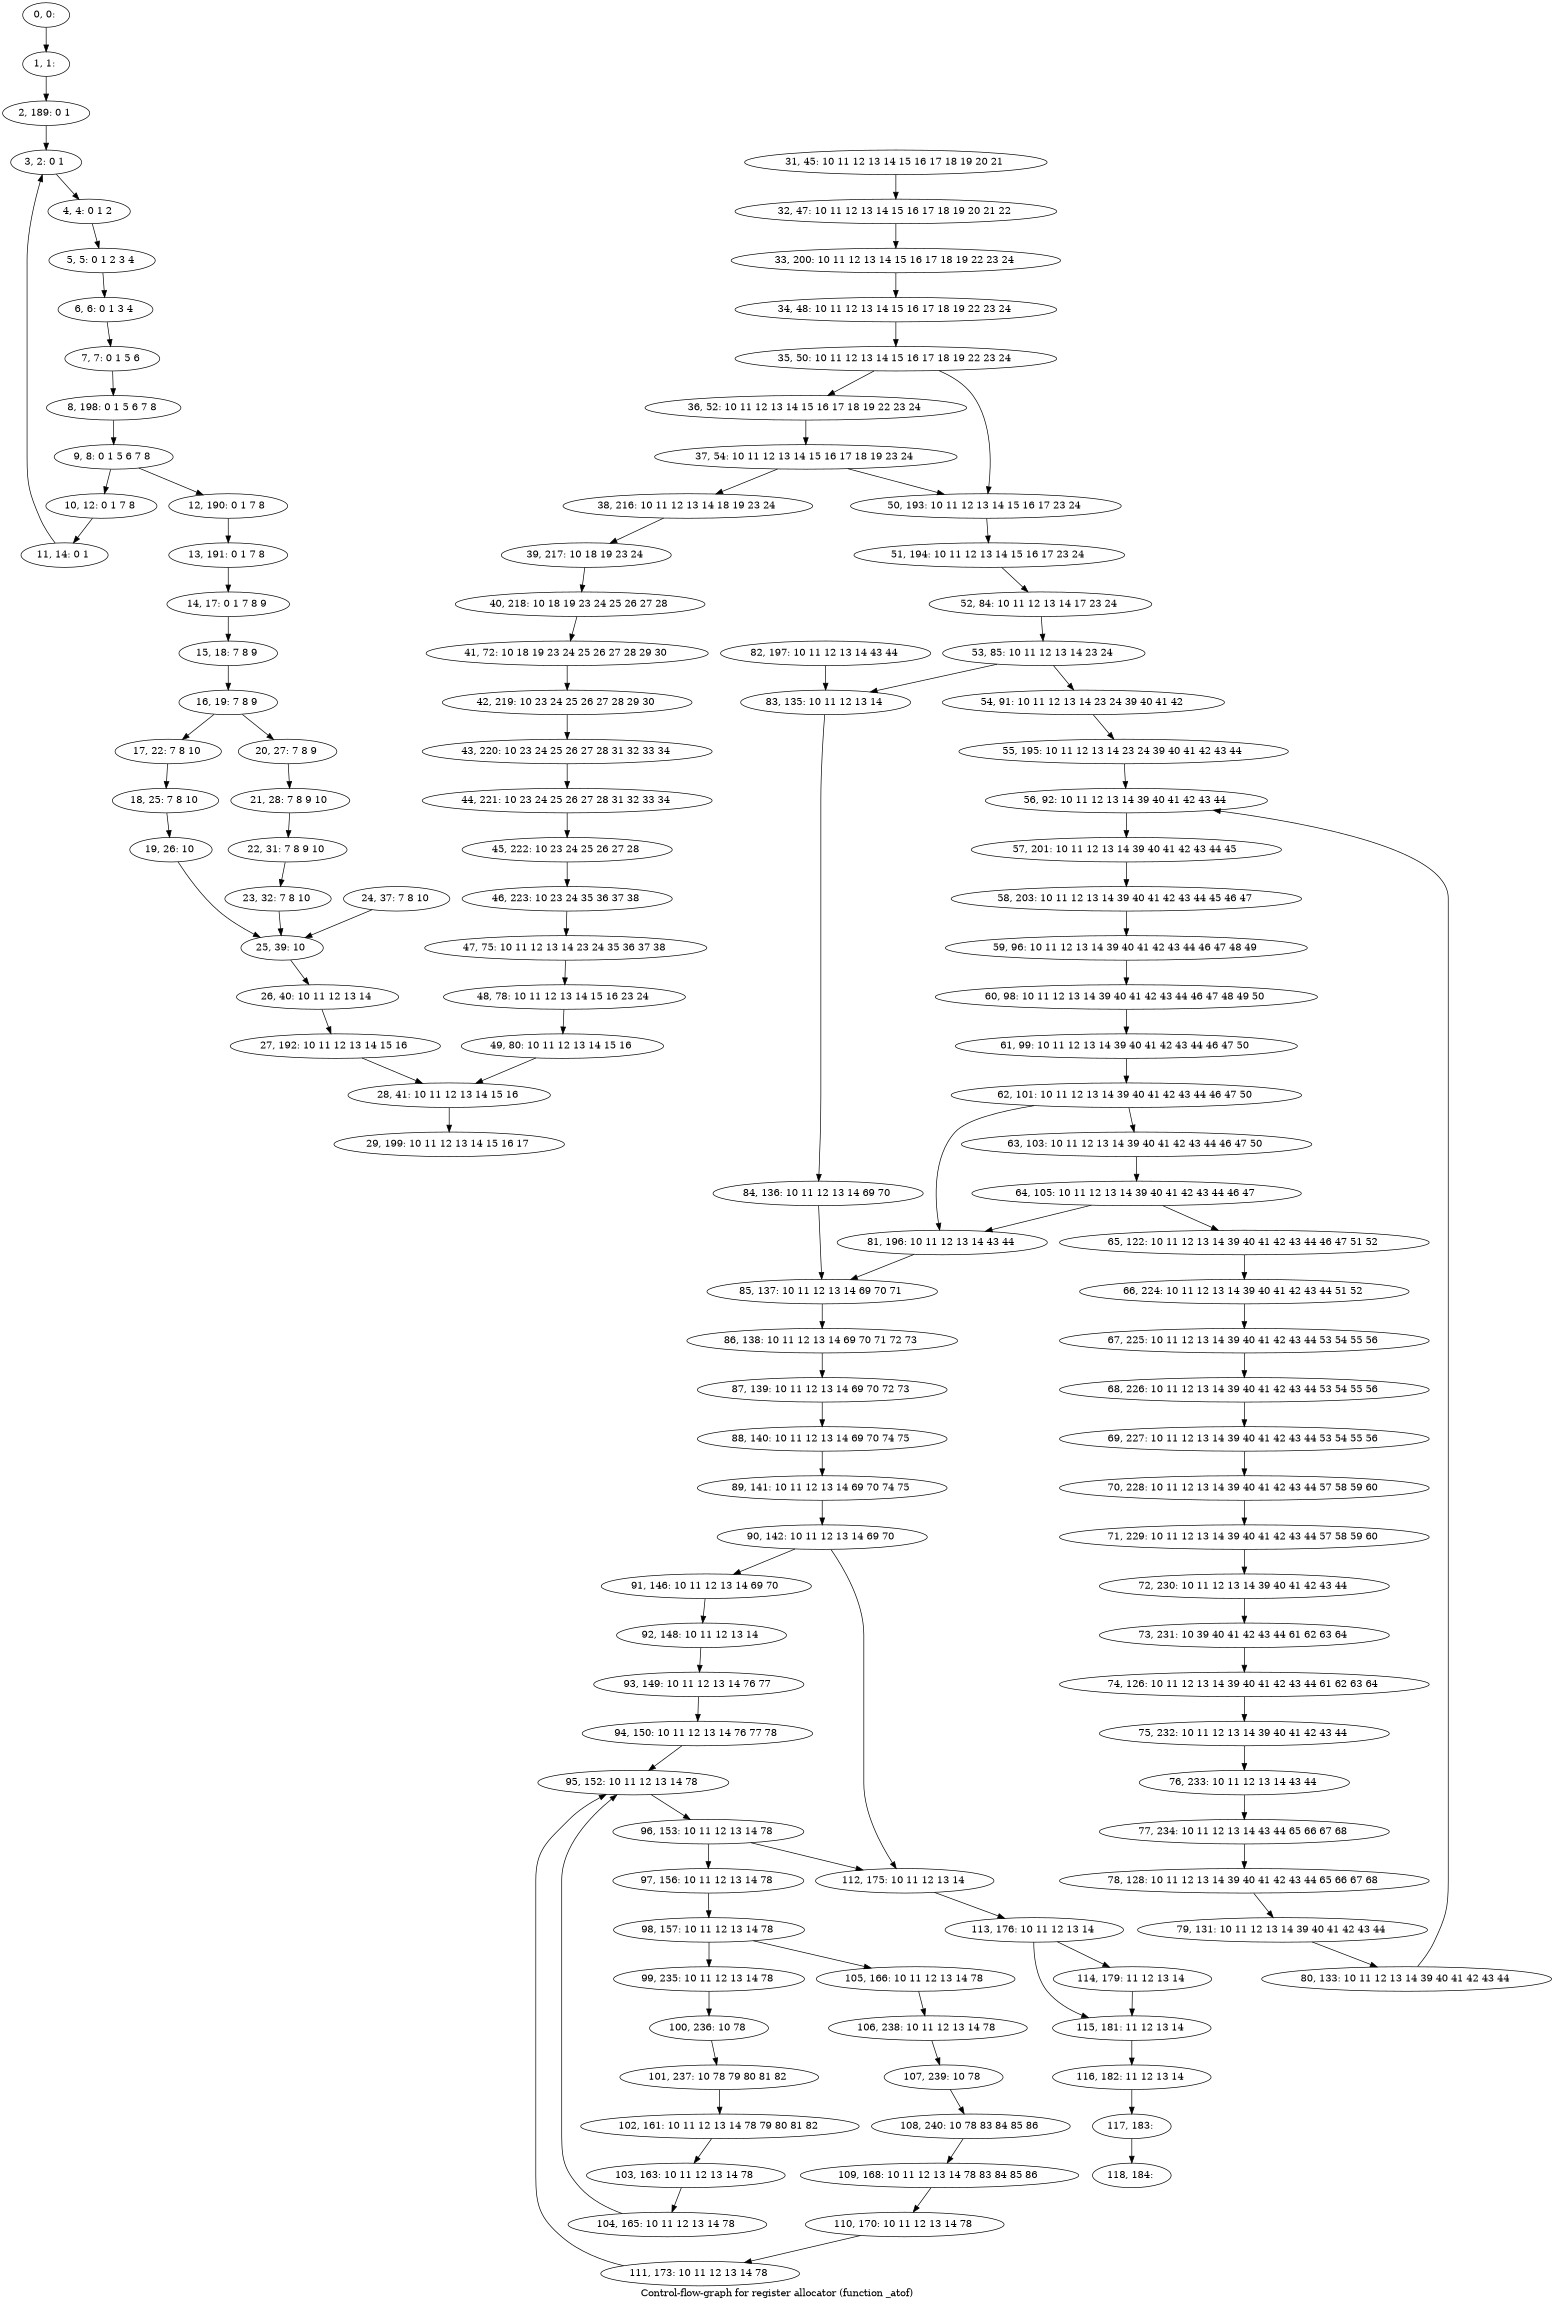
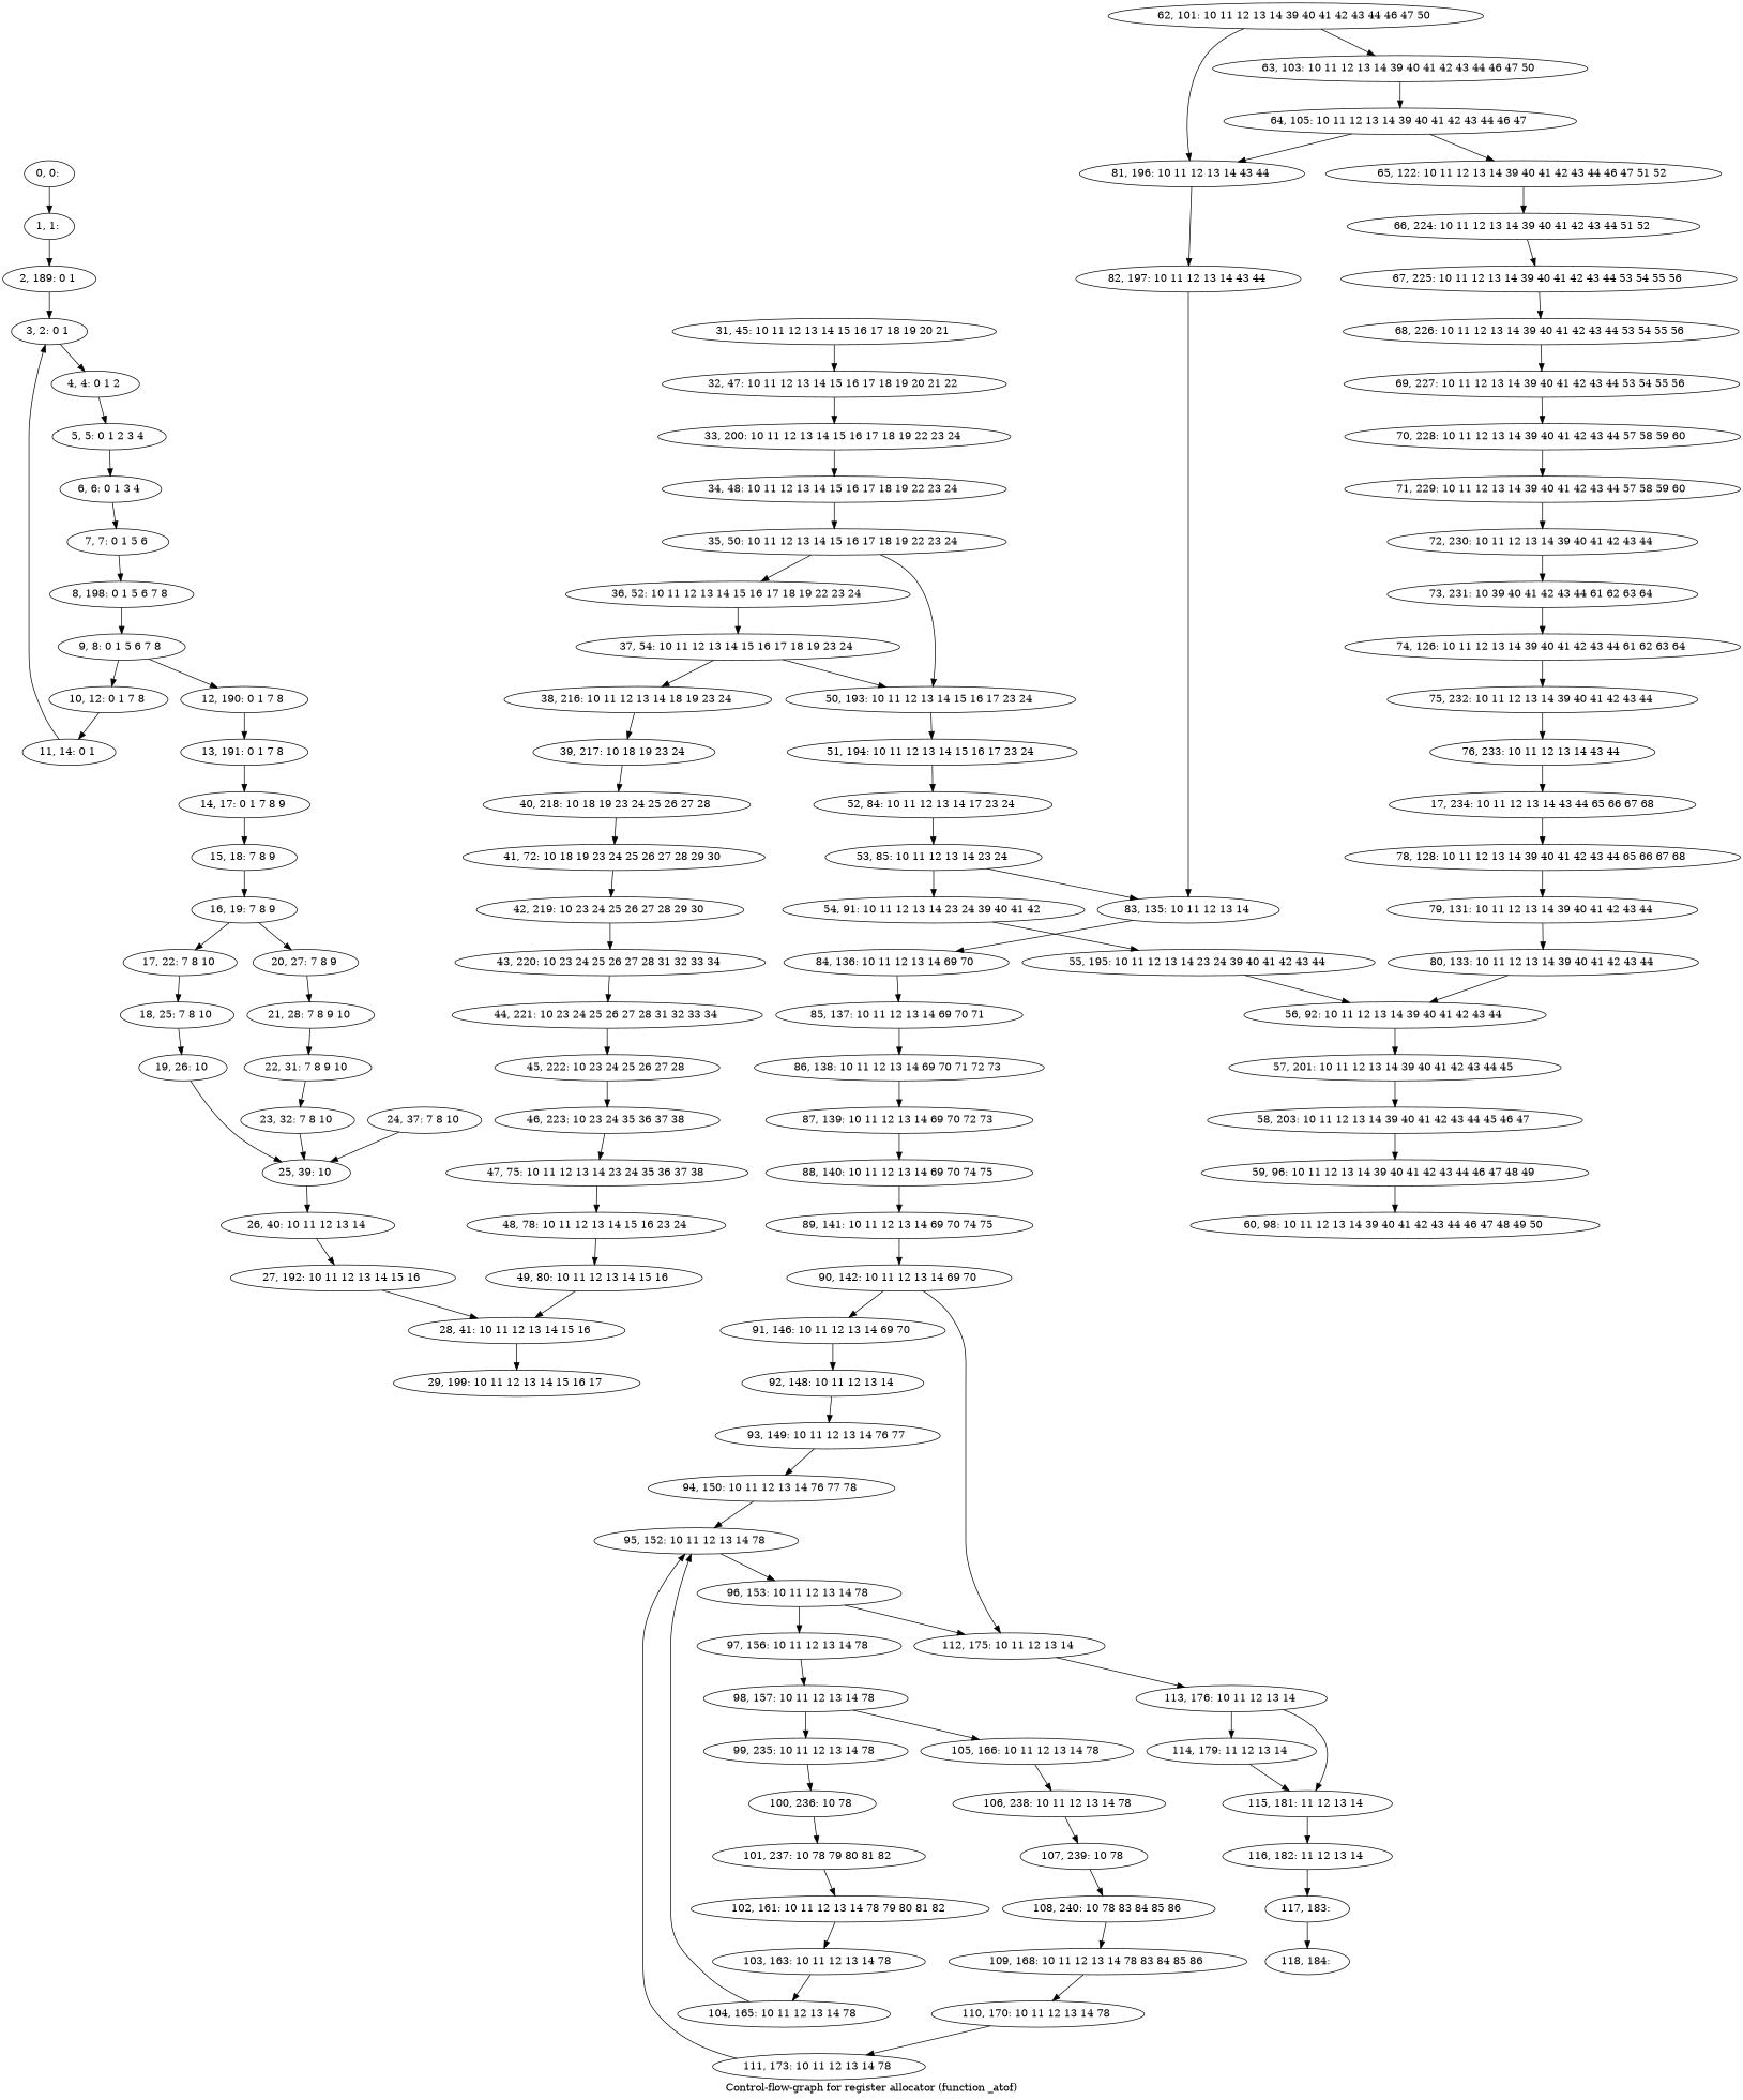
  digraph {
    label="Control-flow-graph for register allocator (function _atof)"
    n1 [label="0, 0: "]
    n2 [label="1, 1: "]
    n3 [label="2, 189: 0 1 "]
    n4 [label="3, 2: 0 1 "]
    n5 [label="4, 4: 0 1 2 "]
    n6 [label="5, 5: 0 1 2 3 4 "]
    n7 [label="6, 6: 0 1 3 4 "]
    n8 [label="7, 7: 0 1 5 6 "]
    n9 [label="8, 198: 0 1 5 6 7 8 "]
    n10 [label="9, 8: 0 1 5 6 7 8 "]
    n11 [label="10, 12: 0 1 7 8 "]
    n12 [label="12, 190: 0 1 7 8 "]
    n13 [label="11, 14: 0 1 "]
    n14 [label="13, 191: 0 1 7 8 "]
    n15 [label="14, 17: 0 1 7 8 9 "]
    n16 [label="15, 18: 7 8 9 "]
    n17 [label="16, 19: 7 8 9 "]
    n18 [label="17, 22: 7 8 10 "]
    n19 [label="20, 27: 7 8 9 "]
    n20 [label="18, 25: 7 8 10 "]
    n21 [label="21, 28: 7 8 9 10 "]
    n22 [label="19, 26: 10 "]
    n23 [label="25, 39: 10 "]
    n24 [label="26, 40: 10 11 12 13 14 "]
    n25 [label="22, 31: 7 8 9 10 "]
    n26 [label="23, 32: 7 8 10 "]
    n27 [label="24, 37: 7 8 10 "]
    n28 [label="27, 192: 10 11 12 13 14 15 16 "]
    n29 [label="28, 41: 10 11 12 13 14 15 16 "]
    n30 [label="29, 199: 10 11 12 13 14 15 16 17 "]
    n31 [label="31, 45: 10 11 12 13 14 15 16 17 18 19 20 21 "]
    n32 [label="32, 47: 10 11 12 13 14 15 16 17 18 19 20 21 22 "]
    n33 [label="33, 200: 10 11 12 13 14 15 16 17 18 19 22 23 24 "]
    n34 [label="34, 48: 10 11 12 13 14 15 16 17 18 19 22 23 24 "]
    n35 [label="35, 50: 10 11 12 13 14 15 16 17 18 19 22 23 24 "]
    n36 [label="36, 52: 10 11 12 13 14 15 16 17 18 19 22 23 24 "]
    n37 [label="50, 193: 10 11 12 13 14 15 16 17 23 24 "]
    n38 [label="37, 54: 10 11 12 13 14 15 16 17 18 19 23 24 "]
    n39 [label="51, 194: 10 11 12 13 14 15 16 17 23 24 "]
    n40 [label="38, 216: 10 11 12 13 14 18 19 23 24 "]
    n41 [label="39, 217: 10 18 19 23 24 "]
    n42 [label="40, 218: 10 18 19 23 24 25 26 27 28 "]
    n43 [label="41, 72: 10 18 19 23 24 25 26 27 28 29 30 "]
    n44 [label="42, 219: 10 23 24 25 26 27 28 29 30 "]
    n45 [label="43, 220: 10 23 24 25 26 27 28 31 32 33 34 "]
    n46 [label="44, 221: 10 23 24 25 26 27 28 31 32 33 34 "]
    n47 [label="45, 222: 10 23 24 25 26 27 28 "]
    n48 [label="46, 223: 10 23 24 35 36 37 38 "]
    n49 [label="47, 75: 10 11 12 13 14 23 24 35 36 37 38 "]
    n50 [label="48, 78: 10 11 12 13 14 15 16 23 24 "]
    n51 [label="49, 80: 10 11 12 13 14 15 16 "]
    n52 [label="52, 84: 10 11 12 13 14 17 23 24 "]
    n53 [label="53, 85: 10 11 12 13 14 23 24 "]
    n54 [label="54, 91: 10 11 12 13 14 23 24 39 40 41 42 "]
    n55 [label="83, 135: 10 11 12 13 14 "]
    n56 [label="55, 195: 10 11 12 13 14 23 24 39 40 41 42 43 44 "]
    n57 [label="84, 136: 10 11 12 13 14 69 70 "]
    n58 [label="56, 92: 10 11 12 13 14 39 40 41 42 43 44 "]
    n59 [label="57, 201: 10 11 12 13 14 39 40 41 42 43 44 45 "]
    n60 [label="58, 203: 10 11 12 13 14 39 40 41 42 43 44 45 46 47 "]
    n61 [label="59, 96: 10 11 12 13 14 39 40 41 42 43 44 46 47 48 49 "]
    n62 [label="60, 98: 10 11 12 13 14 39 40 41 42 43 44 46 47 48 49 50 "]
-   n63 [label="61, 99: 10 11 12 13 14 39 40 41 42 43 44 46 47 50 "]
    n64 [label="62, 101: 10 11 12 13 14 39 40 41 42 43 44 46 47 50 "]
    n65 [label="63, 103: 10 11 12 13 14 39 40 41 42 43 44 46 47 50 "]
    n66 [label="81, 196: 10 11 12 13 14 43 44 "]
    n67 [label="64, 105: 10 11 12 13 14 39 40 41 42 43 44 46 47 "]
    n68 [label="82, 197: 10 11 12 13 14 43 44 "]
    n69 [label="65, 122: 10 11 12 13 14 39 40 41 42 43 44 46 47 51 52 "]
    n70 [label="66, 224: 10 11 12 13 14 39 40 41 42 43 44 51 52 "]
    n71 [label="67, 225: 10 11 12 13 14 39 40 41 42 43 44 53 54 55 56 "]
    n72 [label="68, 226: 10 11 12 13 14 39 40 41 42 43 44 53 54 55 56 "]
    n73 [label="69, 227: 10 11 12 13 14 39 40 41 42 43 44 53 54 55 56 "]
    n74 [label="70, 228: 10 11 12 13 14 39 40 41 42 43 44 57 58 59 60 "]
    n75 [label="71, 229: 10 11 12 13 14 39 40 41 42 43 44 57 58 59 60 "]
    n76 [label="72, 230: 10 11 12 13 14 39 40 41 42 43 44 "]
    n77 [label="73, 231: 10 39 40 41 42 43 44 61 62 63 64 "]
    n78 [label="74, 126: 10 11 12 13 14 39 40 41 42 43 44 61 62 63 64 "]
    n79 [label="75, 232: 10 11 12 13 14 39 40 41 42 43 44 "]
    n80 [label="76, 233: 10 11 12 13 14 43 44 "]
-   n81 [label="77, 234: 10 11 12 13 14 43 44 65 66 67 68 "]
+   n81 [label="17, 234: 10 11 12 13 14 43 44 65 66 67 68"]
    n82 [label="78, 128: 10 11 12 13 14 39 40 41 42 43 44 65 66 67 68 "]
    n83 [label="79, 131: 10 11 12 13 14 39 40 41 42 43 44 "]
    n84 [label="80, 133: 10 11 12 13 14 39 40 41 42 43 44 "]
    n85 [label="85, 137: 10 11 12 13 14 69 70 71 "]
    n86 [label="86, 138: 10 11 12 13 14 69 70 71 72 73 "]
    n87 [label="87, 139: 10 11 12 13 14 69 70 72 73 "]
    n88 [label="88, 140: 10 11 12 13 14 69 70 74 75 "]
    n89 [label="89, 141: 10 11 12 13 14 69 70 74 75 "]
    n90 [label="90, 142: 10 11 12 13 14 69 70 "]
    n91 [label="91, 146: 10 11 12 13 14 69 70 "]
    n92 [label="112, 175: 10 11 12 13 14 "]
    n93 [label="92, 148: 10 11 12 13 14 "]
    n94 [label="113, 176: 10 11 12 13 14 "]
    n95 [label="93, 149: 10 11 12 13 14 76 77 "]
    n96 [label="94, 150: 10 11 12 13 14 76 77 78 "]
    n97 [label="95, 152: 10 11 12 13 14 78 "]
    n98 [label="96, 153: 10 11 12 13 14 78 "]
    n99 [label="97, 156: 10 11 12 13 14 78 "]
    n100 [label="98, 157: 10 11 12 13 14 78 "]
    n101 [label="99, 235: 10 11 12 13 14 78 "]
    n102 [label="105, 166: 10 11 12 13 14 78 "]
    n103 [label="100, 236: 10 78 "]
    n104 [label="106, 238: 10 11 12 13 14 78 "]
    n105 [label="101, 237: 10 78 79 80 81 82 "]
    n106 [label="102, 161: 10 11 12 13 14 78 79 80 81 82 "]
    n107 [label="103, 163: 10 11 12 13 14 78 "]
    n108 [label="104, 165: 10 11 12 13 14 78 "]
    n109 [label="107, 239: 10 78 "]
    n110 [label="108, 240: 10 78 83 84 85 86 "]
    n111 [label="109, 168: 10 11 12 13 14 78 83 84 85 86 "]
    n112 [label="110, 170: 10 11 12 13 14 78 "]
    n113 [label="111, 173: 10 11 12 13 14 78 "]
    n114 [label="114, 179: 11 12 13 14 "]
    n115 [label="115, 181: 11 12 13 14 "]
    n116 [label="116, 182: 11 12 13 14 "]
    n117 [label="117, 183: "]
    n118 [label="118, 184: "]
    n1 -> n2
    n2 -> n3
    n3 -> n4
    n4 -> n5
    n5 -> n6
    n6 -> n7
    n7 -> n8
    n8 -> n9
    n9 -> n10
    n10 -> n11
    n10 -> n12
    n11 -> n13
    n12 -> n14
    n13 -> n4
    n14 -> n15
    n15 -> n16
    n16 -> n17
    n17 -> n18
    n17 -> n19
    n18 -> n20
    n19 -> n21
    n20 -> n22
    n21 -> n25
    n22 -> n23
    n23 -> n24
    n24 -> n28
    n25 -> n26
    n26 -> n23
    n27 -> n23
    n28 -> n29
    n29 -> n30
    n31 -> n32
    n32 -> n33
    n33 -> n34
    n34 -> n35
    n35 -> n36
    n35 -> n37
    n36 -> n38
    n37 -> n39
    n38 -> n37
    n38 -> n40
    n39 -> n52
    n40 -> n41
    n41 -> n42
    n42 -> n43
    n43 -> n44
    n44 -> n45
    n45 -> n46
    n46 -> n47
    n47 -> n48
    n48 -> n49
    n49 -> n50
    n50 -> n51
    n51 -> n29
    n52 -> n53
    n53 -> n54
    n53 -> n55
    n54 -> n56
    n55 -> n57
    n56 -> n58
    n57 -> n85
    n58 -> n59
    n59 -> n60
    n60 -> n61
    n61 -> n62
-   n62 -> n63
-   n63 -> n64
    n64 -> n65
    n64 -> n66
    n65 -> n67
-   n66 -> n85
+   n66 -> n68
    n67 -> n66
    n67 -> n69
    n68 -> n55
    n69 -> n70
    n70 -> n71
    n71 -> n72
    n72 -> n73
    n73 -> n74
    n74 -> n75
    n75 -> n76
    n76 -> n77
    n77 -> n78
    n78 -> n79
    n79 -> n80
    n80 -> n81
    n81 -> n82
    n82 -> n83
    n83 -> n84
    n84 -> n58
    n85 -> n86
    n86 -> n87
    n87 -> n88
    n88 -> n89
    n89 -> n90
    n90 -> n91
    n90 -> n92
    n91 -> n93
    n92 -> n94
    n93 -> n95
    n94 -> n114
    n94 -> n115
    n95 -> n96
    n96 -> n97
    n97 -> n98
    n98 -> n92
    n98 -> n99
    n99 -> n100
    n100 -> n101
    n100 -> n102
    n101 -> n103
    n102 -> n104
    n103 -> n105
    n104 -> n109
    n105 -> n106
    n106 -> n107
    n107 -> n108
    n108 -> n97
    n109 -> n110
    n110 -> n111
    n111 -> n112
    n112 -> n113
    n113 -> n97
    n114 -> n115
    n115 -> n116
    n116 -> n117
    n117 -> n118
  }
